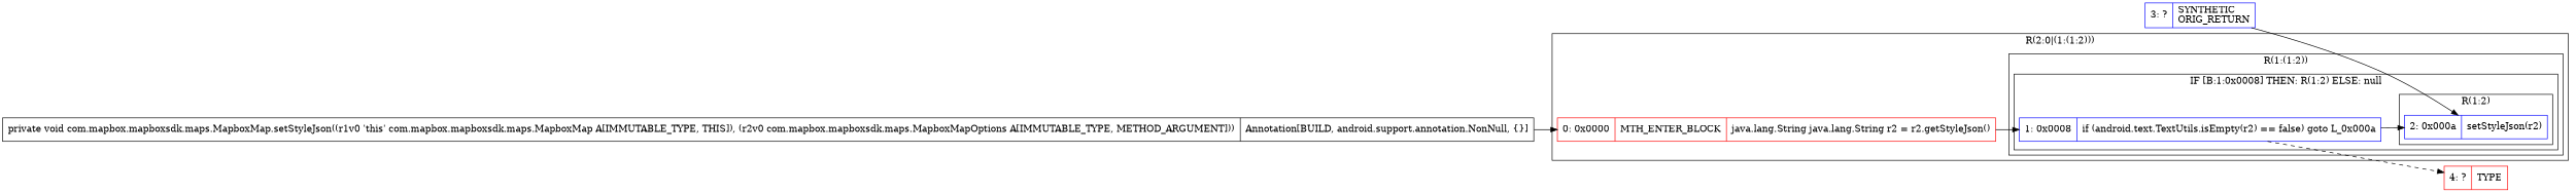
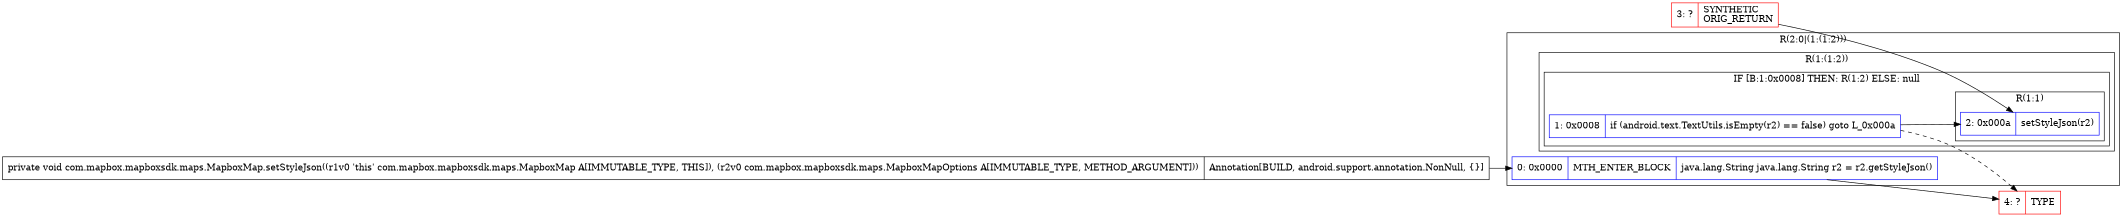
  digraph {
    rankdir=LR
    node [color=blue shape=record]
    n1 [label="{2\:\ 0x000a|setStyleJson(r2)\l}"]
    n2 [label="{1\:\ 0x0008|if (android.text.TextUtils.isEmpty(r2) == false) goto L_0x000a\l}"]
-   n3 [color=red label="{0\:\ 0x0000|MTH_ENTER_BLOCK\l|java.lang.String java.lang.String r2 = r2.getStyleJson()\l}"]
+   n3 [label="{0\:\ 0x0000|MTH_ENTER_BLOCK\l|java.lang.String java.lang.String r2 = r2.getStyleJson()\l}"]
    n4 [color=red label="{4\:\ ?|TYPE\l}"]
-   n5 [label="{3\:\ ?|SYNTHETIC\lORIG_RETURN\l}"]
+   n5 [color=red label="{3\:\ ?|SYNTHETIC\lORIG_RETURN\l}"]
    n6 [label="{private void com.mapbox.mapboxsdk.maps.MapboxMap.setStyleJson((r1v0 'this' com.mapbox.mapboxsdk.maps.MapboxMap A[IMMUTABLE_TYPE, THIS]), (r2v0 com.mapbox.mapboxsdk.maps.MapboxMapOptions A[IMMUTABLE_TYPE, METHOD_ARGUMENT]))  | Annotation[BUILD, android.support.annotation.NonNull, \{\}]\l}" color=""]
    subgraph cluster_1 {
      label="R(2:0|(1:(1:2)))"
      n3
      subgraph cluster_2 {
        label="R(1:(1:2))"
        subgraph cluster_3 {
          label="IF [B:1:0x0008] THEN: R(1:2) ELSE: null"
          n2
          subgraph cluster_4 {
-           label="R(1:2)"
+           label="R(1:1)"
            n1
          }
        }
      }
    }
    n2 -> n1
    n2 -> n4 [style=dashed]
-   n3 -> n2
+   n3 -> n4
    n5 -> n1
    n6 -> n3
  }
